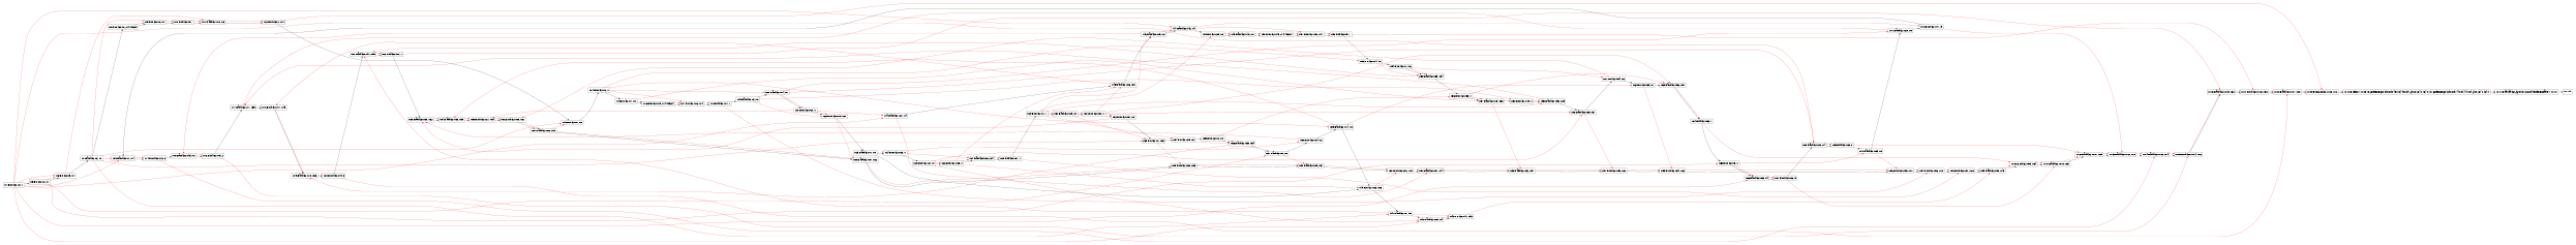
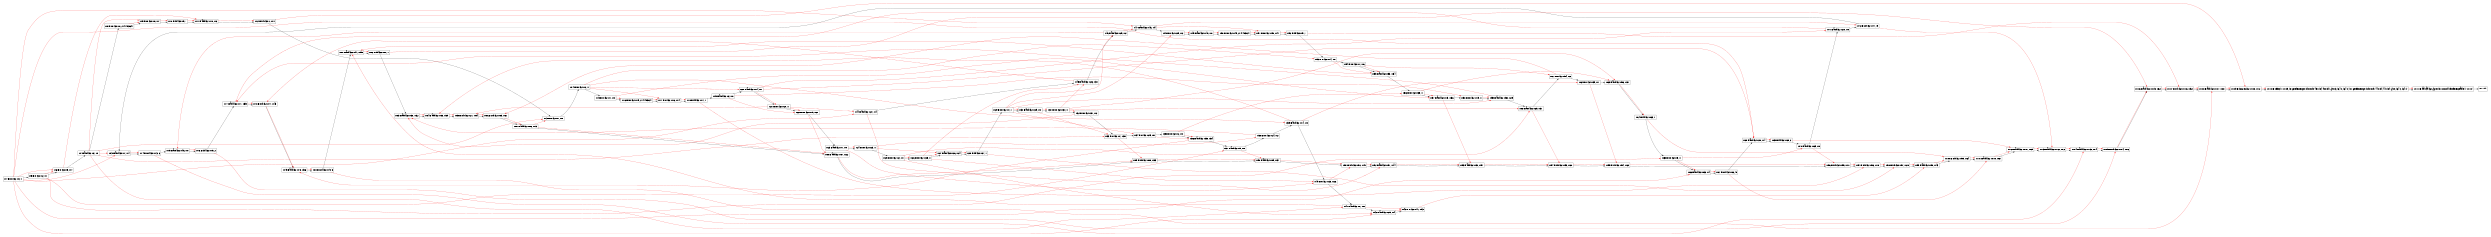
  digraph {
    rankdir=LR
    node [shape=record]
    edge [color=red]
    n1 [label="  %4 = xor i32 %0, -1"]
    n2 [label="  %5 = or i32 %2, %1"]
    n3 [label="  %6 = or i32 %5, %4"]
    n4 [label="  %42 = and i32 %25, %4"]
    n5 [label="  %44 = and i32 %21, %4"]
    n6 [label="  %47 = and i32 %46, %4"]
    n7 [label="  %66 = and i32 %65, %4"]
    n8 [label="  %68 = and i32 %20, %4"]
    n9 [label="  %73 = and i32 %7, %4"]
    n10 [label="  %37 = and i32 %5, %0"]
    n11 [label="  %65 = xor i32 %5, -1"]
    n12 [label="  %7 = and i32 %2, %1"]
    n13 [label="  %11 = add i32 %10, %6"]
    n14 [label="  %43 = or i32 %41, %42"]
    n15 [label="  %45 = and i32 %26, %31"]
    n16 [label="  %92 = add i32 %91, %44"]
    n17 [label="  %48 = or i32 %29, %2"]
    n18 [label="  %51 = xor i32 %50, %47"]
    n19 [label="  %72 = mul i32 %47, -9"]
    n20 [label="  %67 = mul i32 %66, 5"]
    n21 [label="  %69 = shl i32 %68, 2"]
    n22 [label="  %74 = mul i32 %73, 6"]
    n23 [label="  %38 = xor i32 %24, %2"]
    n24 [label="  %90 = add i32 %89, %37"]
    n25 [label="  %70 = and i32 %65, %0"]
    n26 [label="  %8 = xor i32 %0, 2147483647"]
    n27 [label="  %9 = xor i32 %8, %7"]
    n28 [label="  %13 = or i32 %7, %0"]
    n29 [label="  %33 = or i32 %7, %30"]
    n30 [label="  %41 = and i32 %7, %0"]
    n31 [label="  %12 = sub i32 0, %11"]
    n32 [label="  %10 = shl i32 %9, 1"]
    n33 [label="  %14 = xor i32 %2, -1"]
    n34 [label="  %34 = or i32 %29, %0"]
    n35 [label="  %89 = sub i32 %88, %33"]
    n36 [label="  %81 = add i32 %41, %55"]
    n37 [label="  %109 = icmp eq i32 %108, %12"]
    n38 [label="  %110 = select i1 %109, i8* getelementptr inbounds ([5 x i8], [5 x i8]* @str.3, i64 0, i64 0), i8* getelementptr inbounds ([4 x i8], [4 x i8]* @str, i64 0, i64 0)"]
    n39 [label="  %15 = or i32 %1, %0"]
    n40 [label="  %17 = or i32 %16, %14"]
    n41 [label="  %20 = and i32 %14, %1"]
    n42 [label="  %39 = and i32 %14, %0"]
    n43 [label="  %53 = or i32 %14, %0"]
    n44 [label="  %87 = add i32 %86, %13"]
    n45 [label="  %88 = add i32 %87, %22"]
    n46 [label="  %16 = xor i32 %15, 2147483647"]
    n47 [label="  %57 = and i32 %15, %56"]
    n48 [label="  %18 = shl i32 %17, 1"]
    n49 [label="  %21 = xor i32 %20, -1"]
    n50 [label="  %71 = and i32 %20, %0"]
    n51 [label="  %40 = or i32 %23, %26"]
    n52 [label="  %62 = or i32 %39, %1"]
    n53 [label="  %84 = add i32 %83, %39"]
    n54 [label="%54 = xor i32 %1, %6"]
    n55 [label="  %55 = and i32 %53, %54"]
    n56 [label="  %58 = xor i32 %19, -1"]
    n57 [label="  %93 = add i32 %92, %57"]
    n58 [label="  %19 = and i32 %2, %0"]
    n59 [label="  %97 = sub i32 %96, %18"]
    n60 [label="  %22 = xor i32 %19, %21"]
    n61 [label="  %98 = sub i32 %97, %28"]
    n62 [label="  %23 = and i32 %1, %0"]
    n63 [label="  %59 = and i32 %58, %29"]
    n64 [label="  %85 = sub i32 %21, %84"]
    n65 [label="  %77 = add i32 %71, %59"]
    n66 [label="  %86 = sub i32 %85, %61"]
    n67 [label="  %24 = xor i32 %23, -1"]
    n68 [label="  %25 = xor i32 %2, %1"]
    n69 [label="  %27 = and i32 %26, %24"]
    n70 [label="  %91 = sub i32 %90, %40"]
    n71 [label="  %26 = xor i32 %25, -1"]
    n72 [label="  %60 = and i32 %25, %31"]
    n73 [label="  %28 = shl i32 %27, 1"]
    n74 [label="  %83 = add i32 %38, %32"]
    n75 [label="  %61 = or i32 %54, %2"]
    n76 [label="  %94 = sub i32 %93, %60"]
    n77 [label="  %46 = and i32 %29, %2"]
    n78 [label="  %78 = sub i32 %77, %45"]
    n79 [label="  %29 = xor i32 %1, -1"]
    n80 [label="  %30 = and i32 %29, %0"]
    n81 [label="  %99 = add i32 %98, %43"]
    n82 [label="  %31 = xor i32 %30, -1"]
    n83 [label="  %35 = xor i32 %2, %0"]
    n84 [label="  %36 = and i32 %35, %34"]
    n85 [label="  %75 = and i32 %46, %0"]
    n86 [label="  %49 = and i32 %48, %0"]
    n87 [label="  %32 = xor i32 %31, %2"]
    n88 [label="  %63 = and i32 %56, %31"]
    n89 [label="  %64 = shl i32 %63, 1"]
    n90 [label="  %56 = xor i32 %35, -1"]
    n91 [label="  %79 = add i32 %78, %36"]
    n92 [label="  %80 = mul i32 %79, 3"]
    n93 [label="  %95 = sub i32 %94, %62"]
    n94 [label="  %82 = shl i32 %81, 1"]
    n95 [label="  %100 = sub i32 %99, %64"]
    n96 [label="  %76 = shl i32 %75, 2"]
    n97 [label="  %52 = shl i32 %51, 1"]
    n98 [label="  %103 = add i32 %102, %72"]
    n99 [label="  %50 = xor i32 %49, 2147483647"]
    n100 [label="  %107 = sub i32 %106, %52"]
    n101 [label="  %108 = add i32 %107, %80"]
    n102 [label="  %96 = sub i32 %95, %70"]
    n103 [label="  %101 = add i32 %100, %67"]
    n104 [label="  %102 = add i32 %101, %69"]
    n105 [label="  %104 = add i32 %103, %74"]
    n106 [label="  %105 = sub i32 %104, %76"]
    n107 [label="  %106 = add i32 %105, %82"]
    n108 [label="  %111 = tail call i32 @puts(i8* nonnull dereferenceable(1) %110)"]
    n109 [label="  ret void"]
    n1 -> n2 [color=""]
    n1 -> n3
    n1 -> n4
    n1 -> n5
    n1 -> n6
    n1 -> n7
    n1 -> n8
    n1 -> n9
    n2 -> n3 [color=""]
    n2 -> n3
    n2 -> n10
    n2 -> n11
    n3 -> n12 [color=""]
    n3 -> n13
    n4 -> n14 [color=""]
    n4 -> n14
    n5 -> n15 [color=""]
    n5 -> n16
    n6 -> n17 [color=""]
    n6 -> n18
    n6 -> n19
    n7 -> n20 [color=""]
    n7 -> n20
    n8 -> n21 [color=""]
    n8 -> n21
    n9 -> n22 [color=""]
    n9 -> n22
    n10 -> n23 [color=""]
    n10 -> n24
    n11 -> n7 [color=""]
    n11 -> n7
    n11 -> n25
    n12 -> n9
    n12 -> n26 [color=""]
    n12 -> n27
    n12 -> n28
    n12 -> n29
    n12 -> n30
    n13 -> n31 [color=""]
    n13 -> n31
    n14 -> n81
    n15 -> n77 [color=""]
    n15 -> n78
    n16 -> n57 [color=""]
    n16 -> n57
    n17 -> n86 [color=""]
    n17 -> n86
    n18 -> n97 [color=""]
    n18 -> n97
    n19 -> n9 [color=""]
    n19 -> n98
    n20 -> n8 [color=""]
    n20 -> n103
    n21 -> n25 [color=""]
    n21 -> n104
    n22 -> n85 [color=""]
    n22 -> n105
    n23 -> n42 [color=""]
    n23 -> n74
    n24 -> n70 [color=""]
    n24 -> n70
    n25 -> n50 [color=""]
    n25 -> n102
    n26 -> n27 [color=""]
    n26 -> n27
    n27 -> n32 [color=""]
    n27 -> n32
    n28 -> n33 [color=""]
    n29 -> n34 [color=""]
    n29 -> n35
    n30 -> n4 [color=""]
    n30 -> n14
    n30 -> n36
    n31 -> n28 [color=""]
    n31 -> n37
    n32 -> n13 [color=""]
    n32 -> n13
    n33 -> n39 [color=""]
    n33 -> n40
    n33 -> n41
    n33 -> n42
    n33 -> n43
    n34 -> n83 [color=""]
    n34 -> n84
    n35 -> n24 [color=""]
    n35 -> n24
    n36 -> n94 [color=""]
    n36 -> n94
    n37 -> n38 [color=""]
    n37 -> n38
    n38 -> n108 [color=""]
    n38 -> n108
    n39 -> n46 [color=""]
    n39 -> n46
    n39 -> n47
    n40 -> n48 [color=""]
    n40 -> n48
    n41 -> n8
    n41 -> n49 [color=""]
    n41 -> n49
    n41 -> n50
    n42 -> n51 [color=""]
    n42 -> n52
    n42 -> n53
    n43 -> n54 [color=""]
    n43 -> n55
    n44 -> n28
    n44 -> n45 [color=""]
    n44 -> n45
    n45 -> n35 [color=""]
    n45 -> n35
    n46 -> n40 [color=""]
    n46 -> n40
    n47 -> n56 [color=""]
    n47 -> n57
    n48 -> n58 [color=""]
    n48 -> n59
    n49 -> n5
    n49 -> n60 [color=""]
    n49 -> n60
    n49 -> n64
    n50 -> n19 [color=""]
    n50 -> n65
    n51 -> n30 [color=""]
    n51 -> n70
    n52 -> n88 [color=""]
    n52 -> n93
    n53 -> n64 [color=""]
    n53 -> n64
    n54 -> n55 [color=""]
    n54 -> n55
    n54 -> n75
    n55 -> n36
    n55 -> n90 [color=""]
    n56 -> n63 [color=""]
    n56 -> n63
    n57 -> n76 [color=""]
    n57 -> n76
    n58 -> n41 [color=""]
    n58 -> n56
    n58 -> n60
    n59 -> n61 [color=""]
    n59 -> n61
    n60 -> n45
    n60 -> n62 [color=""]
    n61 -> n81 [color=""]
    n61 -> n81
-   n62 -> n51 [color=black]
+   n62 -> n51
    n62 -> n67 [color=""]
    n62 -> n67
    n63 -> n65
    n63 -> n72 [color=""]
    n64 -> n66 [color=""]
    n64 -> n66
    n65 -> n78 [color=""]
    n65 -> n78
    n66 -> n44 [color=""]
    n66 -> n44
    n67 -> n23
    n67 -> n68 [color=""]
    n67 -> n69
    n68 -> n4
    n68 -> n71 [color=""]
    n68 -> n71
    n68 -> n72
    n69 -> n73 [color=""]
    n69 -> n73
    n70 -> n16 [color=""]
    n70 -> n16
    n71 -> n15
    n71 -> n51
    n71 -> n69 [color=""]
    n71 -> n69
    n72 -> n75 [color=""]
    n72 -> n76
    n73 -> n61
    n73 -> n79 [color=""]
    n74 -> n53 [color=""]
    n74 -> n53
    n75 -> n52 [color=""]
    n75 -> n66
    n76 -> n93 [color=""]
    n76 -> n93
    n77 -> n6 [color=""]
    n77 -> n6
    n77 -> n85
    n78 -> n91 [color=""]
    n78 -> n91
    n79 -> n17
    n79 -> n34
    n79 -> n63
    n79 -> n77
    n79 -> n80 [color=""]
    n79 -> n80
    n80 -> n29
    n80 -> n82 [color=""]
    n80 -> n82
    n81 -> n95 [color=""]
    n81 -> n95
    n82 -> n15
    n82 -> n72
    n82 -> n87 [color=""]
    n82 -> n87
    n82 -> n88
    n83 -> n84 [color=""]
    n83 -> n84
    n83 -> n90
    n84 -> n10 [color=""]
    n84 -> n91
    n85 -> n96 [color=""]
    n85 -> n96
    n86 -> n99 [color=""]
    n86 -> n99
    n87 -> n29 [color=""]
    n87 -> n74
    n88 -> n89 [color=""]
    n88 -> n89
    n89 -> n11 [color=""]
    n89 -> n95
    n90 -> n47 [color=""]
    n90 -> n47
    n90 -> n88
    n91 -> n92 [color=""]
    n91 -> n92
    n92 -> n36 [color=""]
    n92 -> n101
    n93 -> n102 [color=""]
    n93 -> n102
    n94 -> n74 [color=""]
    n94 -> n107
    n95 -> n103 [color=""]
    n95 -> n103
    n96 -> n65 [color=""]
    n96 -> n106
    n97 -> n43 [color=""]
    n97 -> n100
    n98 -> n105 [color=""]
    n98 -> n105
    n99 -> n18 [color=""]
    n99 -> n18
    n100 -> n101 [color=""]
    n100 -> n101
    n101 -> n37 [color=""]
    n101 -> n37
    n102 -> n59 [color=""]
    n102 -> n59
    n103 -> n104 [color=""]
    n103 -> n104
    n104 -> n98 [color=""]
    n104 -> n98
    n105 -> n106 [color=""]
    n105 -> n106
    n106 -> n107 [color=""]
    n106 -> n107
    n107 -> n100 [color=""]
    n107 -> n100
    n108 -> n109 [color=""]
  }
